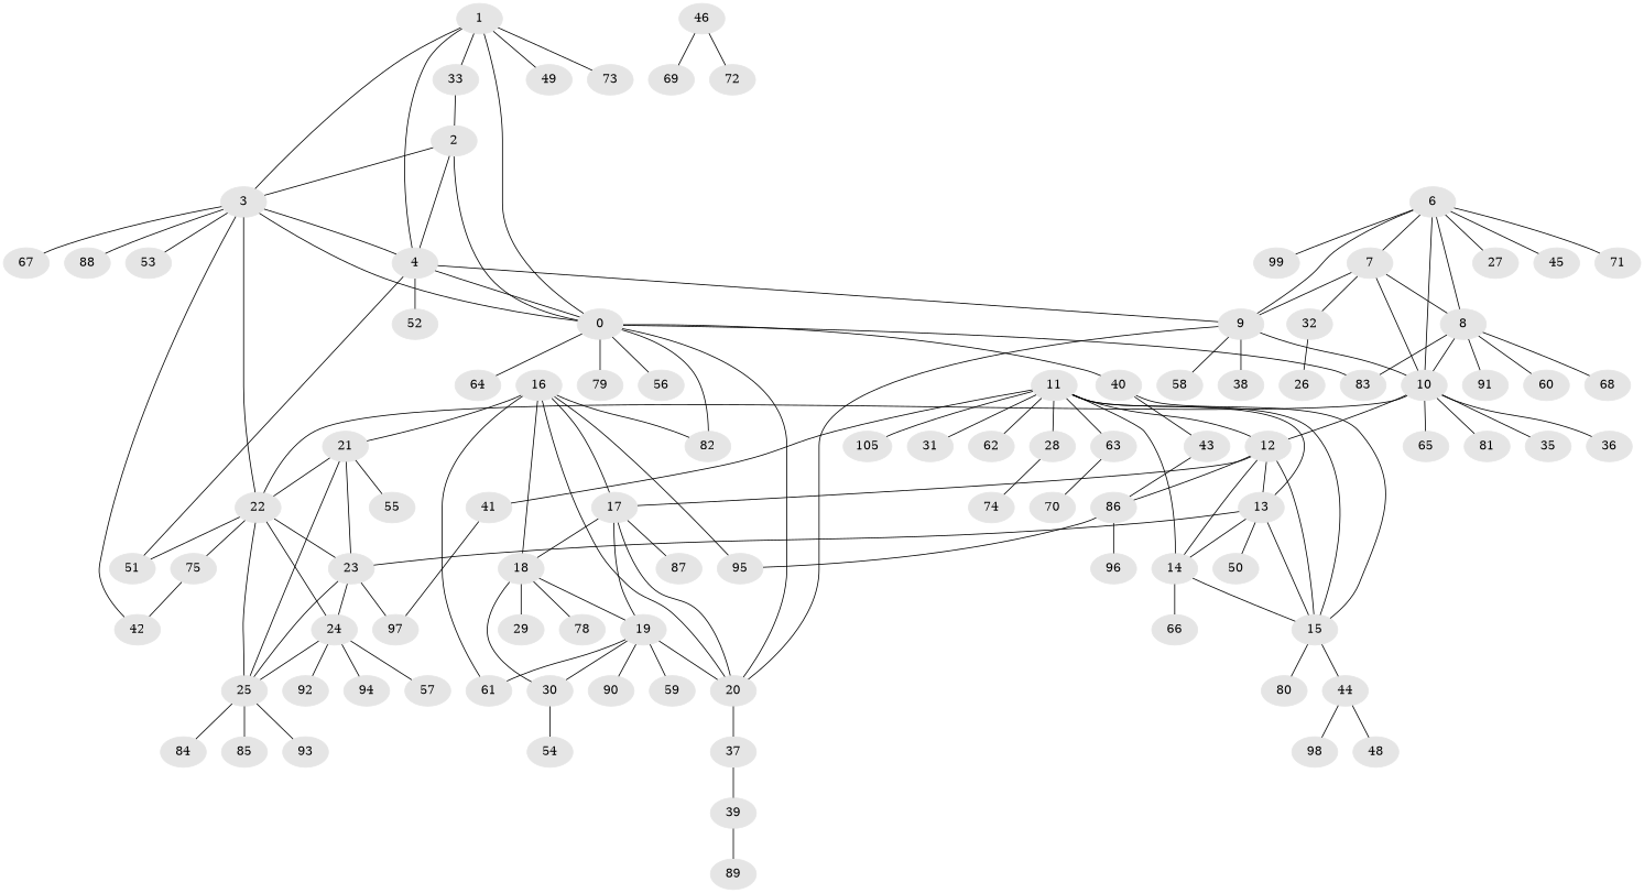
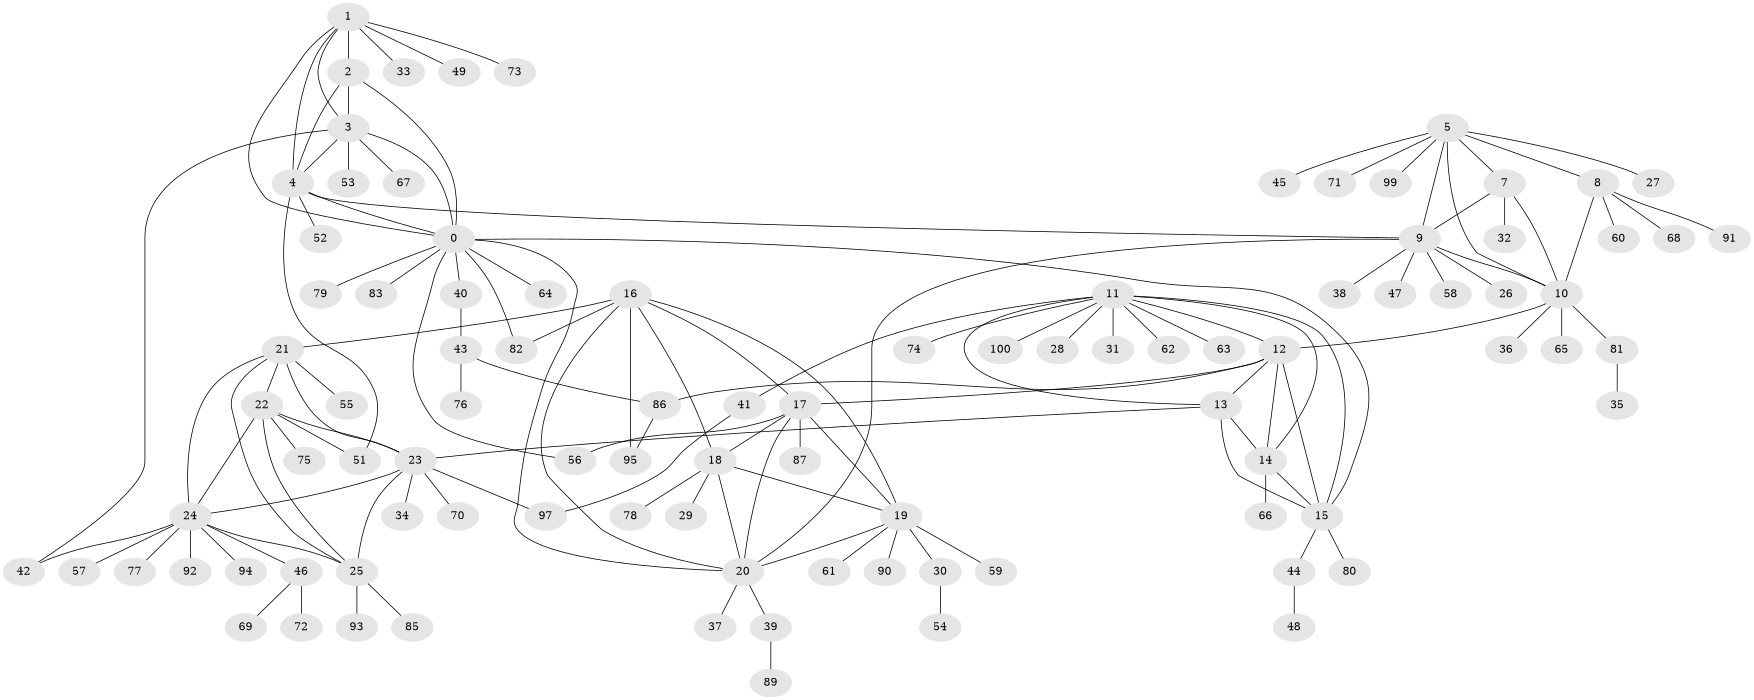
  graph {
    node [color=gray90 style=filled]
    1
    2
    3
    4
    n5 [label=0]
    33
    49
    73
    22
    42
    53
    67
-   88
    9
    51
    52
    15
    20
    40
    56
    64
    79
    82
    83
    23
    24
    25
    75
    10
    26
    38
+   47
    58
    44
    80
    37
    43
-   6
+   6 [label=5]
    7
    8
    27
    45
    71
    99
    32
    60
    68
    91
    12
    35
    36
    65
    81
    13
    14
    17
    86
    11
    28
    31
    41
    62
    63
    74
-   100 [label=105]
-   50
+   100
    66
    97
    18
    19
    87
    95
-   96
+   34
    70
    48
-   98
    16
    21
    29
    78
    30
    59
    61
    90
    55
    54
    39
    46
    57
+   77
    92
    94
-   84
    85
    93
    69
    72
    89
-   33 -- 2
+   76
+   1 -- 2
    1 -- 3
    1 -- 4
    1 -- n5
    1 -- 33
    1 -- 49
    1 -- 73
    2 -- 3
    2 -- 4
    2 -- n5
    3 -- 4
    3 -- n5
-   3 -- 22
    3 -- 42
    3 -- 53
    3 -- 67
-   3 -- 88
    4 -- n5
    4 -- 9
    4 -- 51
    4 -- 52
-   40 -- 15
+   n5 -- 15
    n5 -- 20
    n5 -- 40
    n5 -- 56
    n5 -- 64
    n5 -- 79
    n5 -- 82
    n5 -- 83
    22 -- 51
    22 -- 23
    22 -- 24
    22 -- 25
    22 -- 75
    9 -- 20
    9 -- 10
-   32 -- 26
+   9 -- 26
    9 -- 38
+   9 -- 47
    9 -- 58
    15 -- 44
    15 -- 80
    20 -- 37
    40 -- 43
    23 -- 24
    23 -- 25
    23 -- 97
-   63 -- 70
-   75 -- 42
+   23 -- 34
+   23 -- 70
+   24 -- 42
    24 -- 25
+   24 -- 46
    24 -- 57
+   24 -- 77
    24 -- 92
    24 -- 94
-   25 -- 84
    25 -- 85
    25 -- 93
-   10 -- 22
    10 -- 12
-   10 -- 35
+   81 -- 35
    10 -- 36
    10 -- 65
    10 -- 81
    44 -- 48
-   44 -- 98
-   37 -- 39
+   20 -- 39
    43 -- 86
+   43 -- 76
    6 -- 9
    6 -- 10
    6 -- 7
    6 -- 8
    6 -- 27
    6 -- 45
    6 -- 71
    6 -- 99
    7 -- 9
    7 -- 10
-   7 -- 8
    7 -- 32
-   8 -- 83
    8 -- 10
    8 -- 60
    8 -- 68
    8 -- 91
    12 -- 15
    12 -- 13
    12 -- 14
    12 -- 17
    12 -- 86
    13 -- 15
    13 -- 23
    13 -- 14
-   13 -- 50
    14 -- 15
    14 -- 66
    17 -- 20
+   17 -- 56
    17 -- 18
    17 -- 19
    17 -- 87
    86 -- 95
-   86 -- 96
    11 -- 15
    11 -- 12
    11 -- 13
    11 -- 14
    11 -- 28
    11 -- 31
    11 -- 41
    11 -- 62
    11 -- 63
-   28 -- 74
+   11 -- 74
    11 -- 100
    41 -- 97
-   18 -- 30
+   18 -- 20
    18 -- 19
    18 -- 29
    18 -- 78
    19 -- 20
    19 -- 30
    19 -- 59
    19 -- 61
    19 -- 90
    16 -- 20
    16 -- 82
    16 -- 17
    16 -- 18
-   16 -- 61
+   16 -- 19
    16 -- 95
    16 -- 21
    21 -- 22
    21 -- 23
+   21 -- 24
    21 -- 25
    21 -- 55
    30 -- 54
    39 -- 89
    46 -- 69
    46 -- 72
  }
